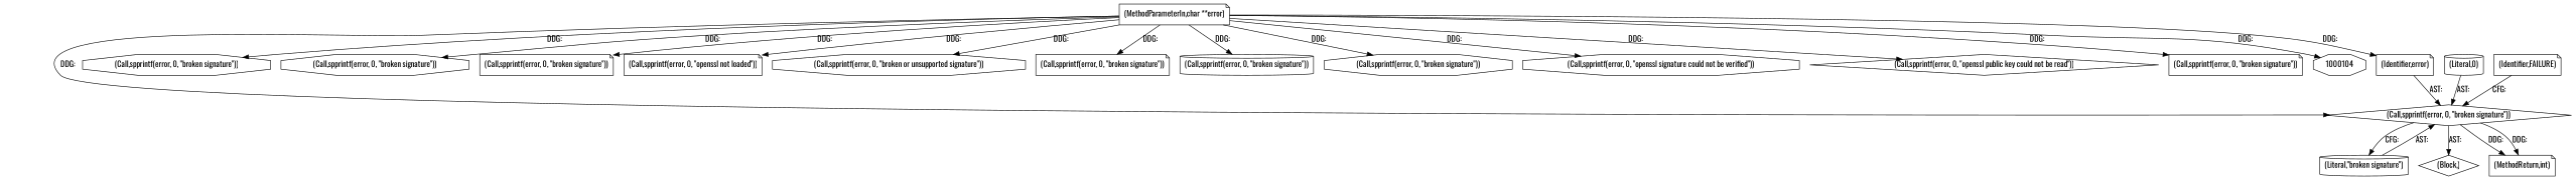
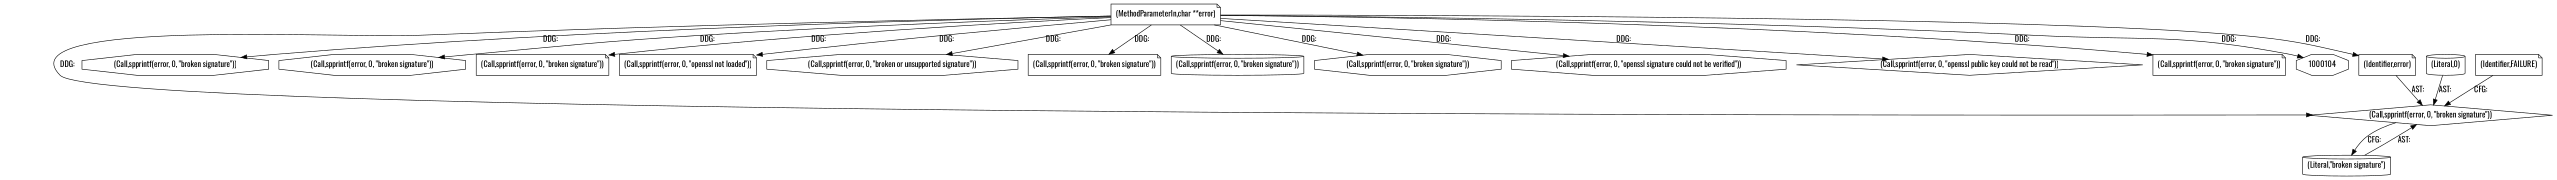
  digraph {
    fontname=Oswald
    node [fontname=Oswald shape=note]
    edge [fontname=Oswald]
    n1 [label="(Call,spprintf(error, 0, \"broken signature\"))" shape=diamond]
    n2 [label="(Literal,\"broken signature\")" shape=cylinder]
-   n3 [label="(Block,)" shape=diamond]
-   n4 [label="(MethodReturn,int)"]
    n5 [label="(MethodParameterIn,char **error)"]
    n6 [label="(Call,spprintf(error, 0, \"broken signature\"))" shape=octagon]
    n7 [label="(Call,spprintf(error, 0, \"broken signature\"))" shape=octagon]
    n8 [label="(Call,spprintf(error, 0, \"broken signature\"))"]
    n9 [label="(Call,spprintf(error, 0, \"openssl not loaded\"))"]
    n10 [label="(Call,spprintf(error, 0, \"broken or unsupported signature\"))" shape=octagon]
    n11 [label="(Call,spprintf(error, 0, \"broken signature\"))"]
    n12 [label="(Call,spprintf(error, 0, \"broken signature\"))" shape=cylinder]
    n13 [label="(Call,spprintf(error, 0, \"broken signature\"))" shape=octagon]
    n14 [label="(Call,spprintf(error, 0, \"openssl signature could not be verified\"))" shape=octagon]
    n15 [label="(Call,spprintf(error, 0, \"openssl public key could not be read\"))" shape=diamond]
    n16 [label="(Call,spprintf(error, 0, \"broken signature\"))"]
    1000104 [shape=octagon]
    n18 [label="(Identifier,error)"]
    n19 [label="(Literal,0)" shape=cylinder]
    n20 [label="(Identifier,FAILURE)"]
    n1 -> n2 [label="CFG: "]
-   n1 -> n3 [label="AST: "]
-   n1 -> n4 [label="DDG: "]
-   n1 -> n4 [label="DDG: "]
    n2 -> n1 [label="AST: "]
    n5 -> n1 [label="DDG: "]
    n5 -> n6 [label="DDG: "]
    n5 -> n7 [label="DDG: "]
    n5 -> n8 [label="DDG: "]
    n5 -> n9 [label="DDG: "]
    n5 -> n10 [label="DDG: "]
    n5 -> n11 [label="DDG: "]
    n5 -> n12 [label="DDG: "]
    n5 -> n13 [label="DDG: "]
    n5 -> n14 [label="DDG: "]
    n5 -> n15 [label="DDG: "]
    n5 -> n16 [label="DDG: "]
    n5 -> 1000104 [label="DDG: "]
    n5 -> n18 [label="DDG: "]
    n18 -> n1 [label="AST: "]
    n19 -> n1 [label="AST: "]
    n20 -> n1 [label="CFG: "]
  }
